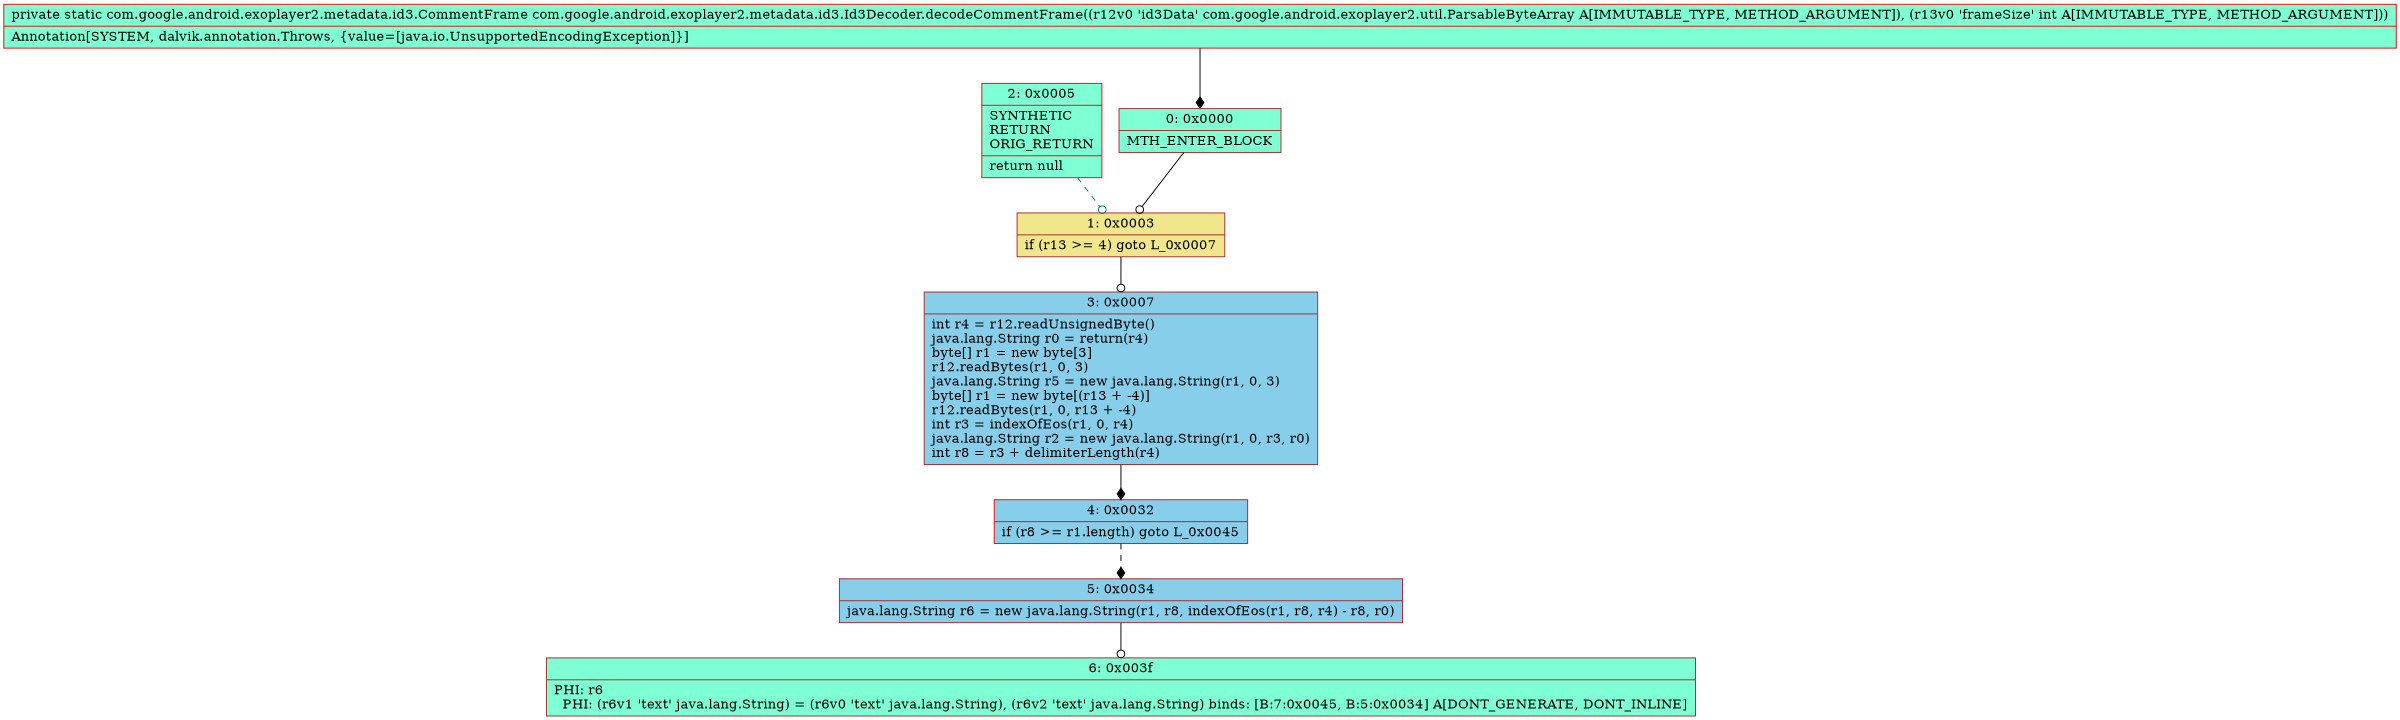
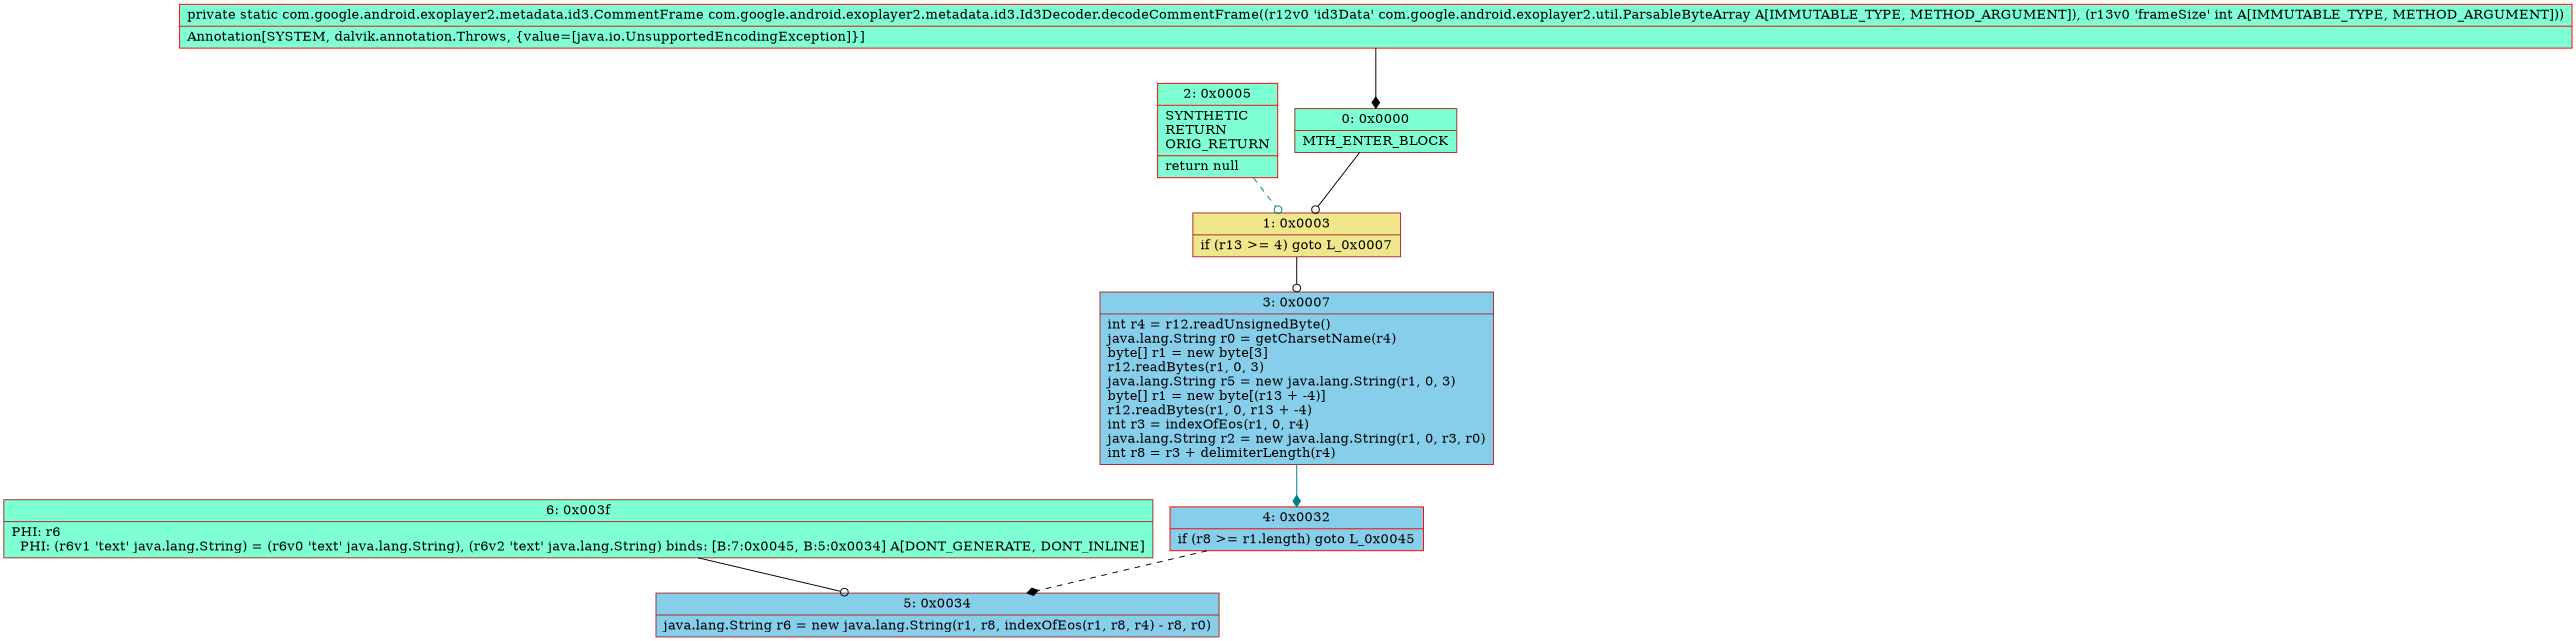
  digraph {
    node [color=brown fillcolor=aquamarine shape=record style=filled]
    edge [arrowhead=odot color=black]
    n1 [label="{0\:\ 0x0000|MTH_ENTER_BLOCK\l}"]
    n2 [fillcolor=khaki label="{1\:\ 0x0003|if (r13 \>= 4) goto L_0x0007\l}"]
-   n3 [fillcolor=skyblue label="{3\:\ 0x0007|int r4 = r12.readUnsignedByte()\ljava.lang.String r0 = return(r4)\lbyte[] r1 = new byte[3]\lr12.readBytes(r1, 0, 3)\ljava.lang.String r5 = new java.lang.String(r1, 0, 3)\lbyte[] r1 = new byte[(r13 + \-4)]\lr12.readBytes(r1, 0, r13 + \-4)\lint r3 = indexOfEos(r1, 0, r4)\ljava.lang.String r2 = new java.lang.String(r1, 0, r3, r0)\lint r8 = r3 + delimiterLength(r4)\l}"]
+   n3 [fillcolor=skyblue label="{3\:\ 0x0007|int r4 = r12.readUnsignedByte()\ljava.lang.String r0 = getCharsetName(r4)\lbyte[] r1 = new byte[3]\lr12.readBytes(r1, 0, 3)\ljava.lang.String r5 = new java.lang.String(r1, 0, 3)\lbyte[] r1 = new byte[(r13 + \-4)]\lr12.readBytes(r1, 0, r13 + \-4)\lint r3 = indexOfEos(r1, 0, r4)\ljava.lang.String r2 = new java.lang.String(r1, 0, r3, r0)\lint r8 = r3 + delimiterLength(r4)\l}"]
    n4 [color=red label="{2\:\ 0x0005|SYNTHETIC\lRETURN\lORIG_RETURN\l|return null\l}"]
    n5 [color=red fillcolor=skyblue label="{4\:\ 0x0032|if (r8 \>= r1.length) goto L_0x0045\l}"]
    n6 [fillcolor=skyblue label="{5\:\ 0x0034|java.lang.String r6 = new java.lang.String(r1, r8, indexOfEos(r1, r8, r4) \- r8, r0)\l}"]
    n7 [label="{6\:\ 0x003f|PHI: r6 \l  PHI: (r6v1 'text' java.lang.String) = (r6v0 'text' java.lang.String), (r6v2 'text' java.lang.String) binds: [B:7:0x0045, B:5:0x0034] A[DONT_GENERATE, DONT_INLINE]\l}"]
    n8 [color=red label="{private static com.google.android.exoplayer2.metadata.id3.CommentFrame com.google.android.exoplayer2.metadata.id3.Id3Decoder.decodeCommentFrame((r12v0 'id3Data' com.google.android.exoplayer2.util.ParsableByteArray A[IMMUTABLE_TYPE, METHOD_ARGUMENT]), (r13v0 'frameSize' int A[IMMUTABLE_TYPE, METHOD_ARGUMENT]))  | Annotation[SYSTEM, dalvik.annotation.Throws, \{value=[java.io.UnsupportedEncodingException]\}]\l}"]
    n1 -> n2
    n2 -> n3
-   n3 -> n5 [arrowhead=diamond]
+   n3 -> n5 [arrowhead=diamond color=teal]
    n4 -> n2 [color=teal style=dashed]
    n5 -> n6 [arrowhead=diamond style=dashed]
-   n6 -> n7
+   n7 -> n6
    n8 -> n1 [arrowhead=diamond]
  }
